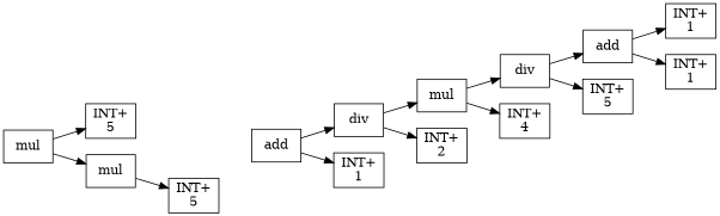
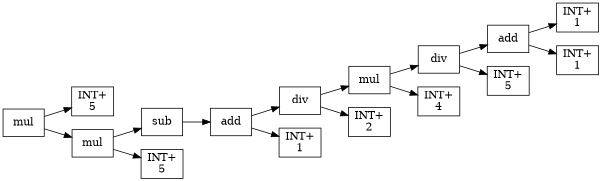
  digraph {
    rankdir=LR
    node [shape=box]
    n1 [label=mul]
    n2 [label="INT+\n5"]
    n3 [label=mul]
+   n4 [label=sub]
    n5 [label="INT+\n5"]
    n6 [label=add]
    n7 [label=div]
    n8 [label="INT+\n1"]
    n9 [label=mul]
    n10 [label="INT+\n2"]
    n11 [label=div]
    n12 [label="INT+\n4"]
    n13 [label=add]
    n14 [label="INT+\n5"]
    n15 [label="INT+\n1"]
    n16 [label="INT+\n1"]
    n1 -> n2
    n1 -> n3
+   n3 -> n4
    n3 -> n5
+   n4 -> n6
    n6 -> n7
    n6 -> n8
    n7 -> n9
    n7 -> n10
    n9 -> n11
    n9 -> n12
    n11 -> n13
    n11 -> n14
    n13 -> n15
    n13 -> n16
  }
